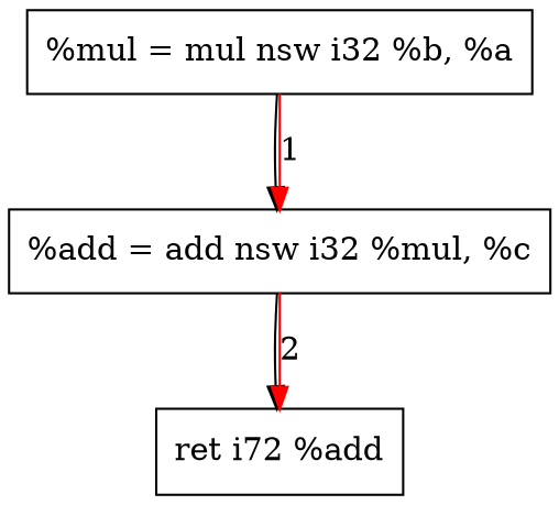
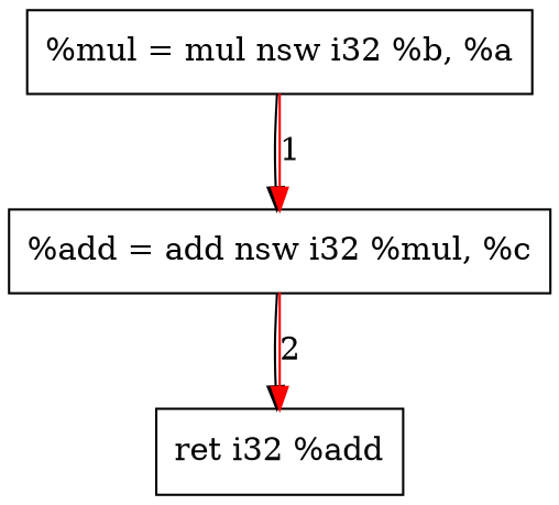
  digraph {
    node [shape=record]
    n1 [label="  %mul = mul nsw i32 %b, %a"]
    n2 [label="  %add = add nsw i32 %mul, %c"]
-   n3 [label="ret i72 %add"]
+   n3 [label="  ret i32 %add"]
    n1 -> n2
    n1 -> n2 [color=red label=1]
    n2 -> n3
    n2 -> n3 [color=red label=2]
  }
